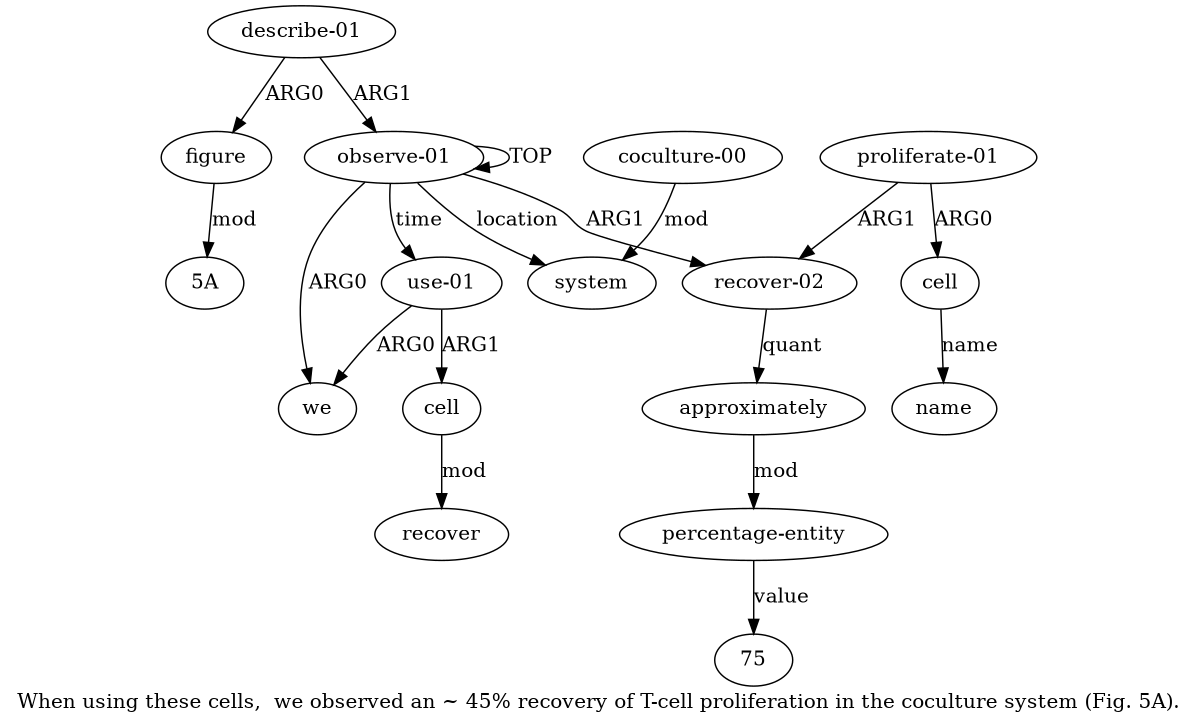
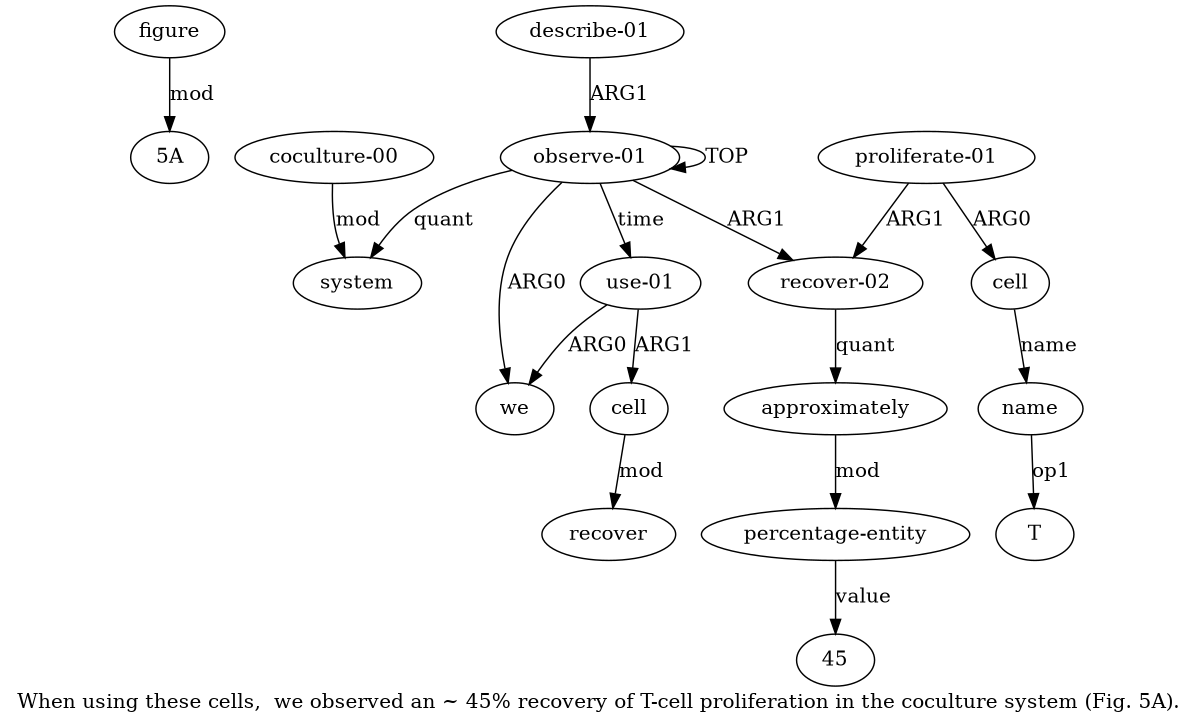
  digraph {
    label="When using these cells,  we observed an ~ 45% recovery of T-cell proliferation in the coculture system (Fig. 5A)."
    node [color=black gold_ind=-1 gold_label=cell test_ind=-1 test_label=cell]
    edge [color=black gold_label=ARG1 test_label=ARG1]
    n1 [gold_ind=14 gold_label=figure label=figure test_ind=14 test_label=figure]
    n2 [gold_label="5A" label="5A" test_label="5A"]
    n3 [gold_ind=11 label=cell test_ind=11]
    n4 [gold_ind=12 gold_label=this label=recover test_ind=12 test_label=this]
    n5 [gold_ind=10 gold_label="use-01" label="use-01" test_ind=10 test_label="use-01"]
    n6 [gold_ind=1 gold_label=we label=we test_ind=1 test_label=we]
    n7 [gold_ind=13 gold_label="describe-01" label="describe-01" test_ind=13 test_label="describe-01"]
    n8 [gold_ind=0 gold_label="observe-01" label="observe-01" test_ind=0 test_label="observe-01"]
    n9 [gold_ind=2 gold_label="recover-02" label="recover-02" test_ind=2 test_label="recover-02"]
    n10 [gold_ind=8 gold_label=system label=system test_ind=8 test_label=system]
    n11 [gold_ind=6 gold_label=approximately label=approximately test_ind=6 test_label=approximately]
-   n12 [gold_label=45 label=75 test_label=45]
+   n12 [gold_label=45 label=45 test_label=45]
    n13 [gold_ind=3 gold_label="proliferate-01" label="proliferate-01" test_ind=3 test_label="proliferate-01"]
    n14 [gold_ind=4 label=cell test_ind=4]
    n15 [gold_ind=7 gold_label="percentage-entity" label="percentage-entity" test_ind=7 test_label="percentage-entity"]
    n16 [gold_ind=9 gold_label="coculture-00" label="coculture-00" test_ind=9 test_label="coculture-00"]
    n17 [gold_ind=5 gold_label=name label=name test_ind=5 test_label=name]
+   n18 [gold_label=T label=T test_label=T]
    n1 -> n2 [gold_label=mod label=mod test_label=mod]
    n3 -> n4 [gold_label=mod label=mod test_label=mod]
    n5 -> n3 [label=ARG1]
    n5 -> n6 [gold_label=ARG0 label=ARG0 test_label=ARG0]
-   n7 -> n1 [gold_label=ARG0 label=ARG0 test_label=ARG0]
    n7 -> n8 [label=ARG1]
    n8 -> n5 [gold_label=time label=time test_label=time]
    n8 -> n6 [gold_label=ARG0 label=ARG0 test_label=ARG0]
    n8 -> n8 [gold_label=TOP label=TOP test_label=TOP]
    n8 -> n9 [label=ARG1]
-   n8 -> n10 [gold_label=location label=location test_label=location]
+   n8 -> n10 [gold_label=location label=quant test_label=location]
    n9 -> n11 [gold_label=quant label=quant test_label=quant]
    n11 -> n15 [gold_label=op1 label=mod test_label=op1]
    n13 -> n9 [label=ARG1]
    n13 -> n14 [gold_label=ARG0 label=ARG0 test_label=ARG0]
    n14 -> n17 [gold_label=name label=name test_label=name]
    n15 -> n12 [gold_label=value label=value test_label=value]
    n16 -> n10 [gold_label=mod label=mod test_label=mod]
+   n17 -> n18 [gold_label=op1 label=op1 test_label=op1]
  }
